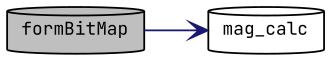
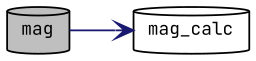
  digraph {
    rankdir=LR
    fontname="JetBrains Mono"
    node [color=black fontname="JetBrains Mono" fontsize=10 shape=cylinder style=filled]
-   n1 [fillcolor=grey75 fontcolor=black height=0.2 label=formBitMap width=0.4]
+   n1 [fillcolor=grey75 fontcolor=black height=0.2 label=mag width=0.4]
    n2 [fillcolor=white height=0.2 label=mag_calc width=0.4]
    n1 -> n2 [color=midnightblue fontname="JetBrains Mono" fontsize=10 labelfontname=Helvetica labelfontsize=10 style=solid arrowhead=vee]
  }
